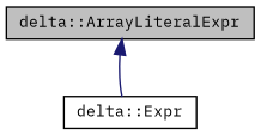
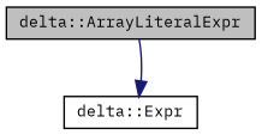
  digraph {
    fontname="IBM Plex Mono"
    node [color=black fontname="IBM Plex Mono" fontsize=10 shape=record style=filled]
    n1 [fillcolor=grey75 fontcolor=black height=0.2 label="delta::ArrayLiteralExpr" width=0.4]
    n2 [fillcolor=white height=0.2 label="delta::Expr" width=0.4]
-   n1 -> n2 [color=midnightblue dir=back fontname="IBM Plex Mono" fontsize=10 labelfontname=Helvetica labelfontsize=10 style=solid]
+   n2 -> n1 [color=midnightblue dir=back fontname="IBM Plex Mono" fontsize=10 labelfontname=Helvetica labelfontsize=10 style=solid]
  }
